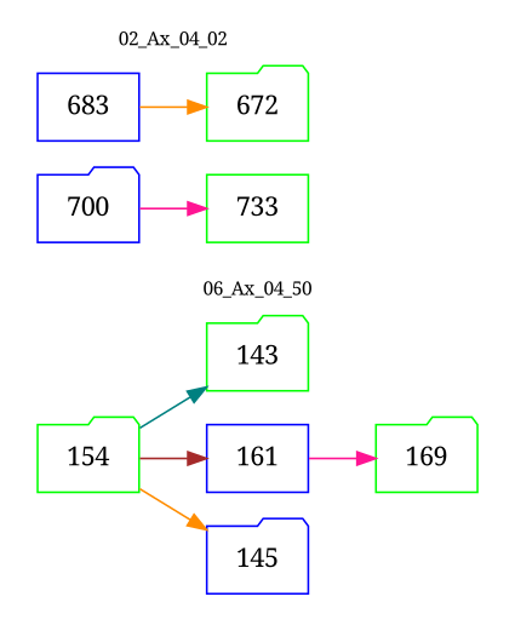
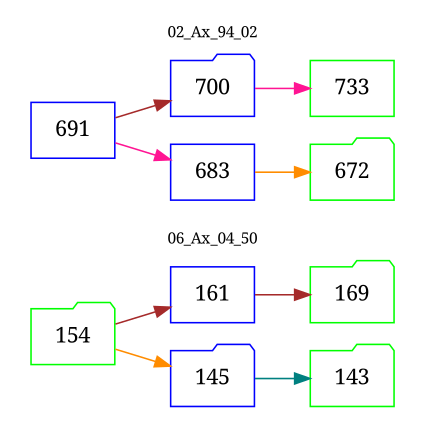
  digraph {
    fontname="Noto Serif"
    rankdir=LR
    node [color=green fontname="Noto Serif" shape=folder]
    edge [color=deeppink fontname="Noto Serif"]
    n1 [label=154]
    n2 [color=blue label=145]
    n3 [color=blue label=161 shape=box]
    n4 [label=143]
    n5 [label=169]
+   n6 [color=blue label=691 shape=box]
    n7 [color=blue label=683 shape=box]
    n8 [color=blue label=700]
    n9 [label=672]
    n10 [label=733 shape=box]
    subgraph cluster_1 {
      color=white
      fontsize=10
      label="06_Ax_04_50"
      n1
      n2
      n3
      n4
      n5
    }
    subgraph cluster_2 {
      color=white
      fontsize=10
-     label="02_Ax_04_02"
+     label="02_Ax_94_02"
+     n6
      n7
      n8
      n9
      n10
    }
    n1 -> n2 [color=darkorange]
    n1 -> n3 [color=brown]
-   n1 -> n4 [color=teal]
-   n3 -> n5
+   n2 -> n4 [color=teal]
+   n3 -> n5 [color=brown]
+   n6 -> n7
+   n6 -> n8 [color=brown]
    n7 -> n9 [color=darkorange]
    n8 -> n10
  }
